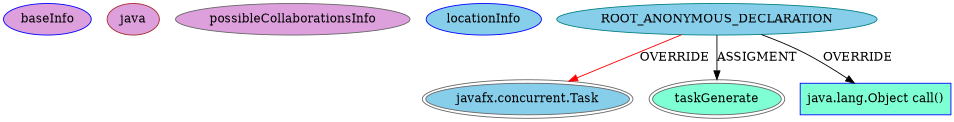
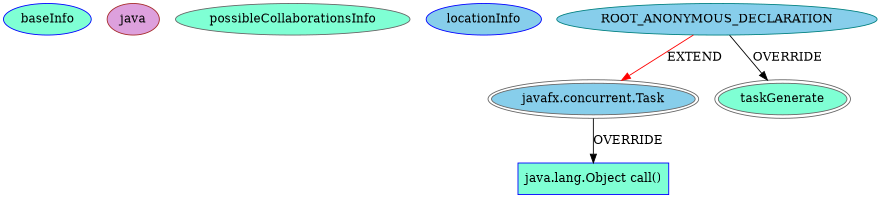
  digraph {
    node [color=blue fillcolor=plum style=filled]
-   baseInfo [category=extension_graph graphId=4660 isAnonymous=true possibleRelation=false]
+   baseInfo [category=extension_graph fillcolor=aquamarine graphId=4660 isAnonymous=true possibleRelation=false]
    n2 [0="javafx.concurrent.Task" color=brown label=java]
-   possibleCollaborationsInfo [color=gray40]
+   possibleCollaborationsInfo [color=gray40 fillcolor=aquamarine]
    locationInfo [contextSignature="void launchBodiesUpdate()" filePath="/vdrhtc-PhysicsTest/PhysicsTest-master/src/calculation/SystemStateComputer.java" fillcolor=skyblue graphId=4660 projectName="vdrhtc-PhysicsTest"]
    n5 [color=teal fillcolor=skyblue isFrameworkType=false label=ROOT_ANONYMOUS_DECLARATION vertexType=ROOT_ANONYMOUS_DECLARATION]
    n6 [color=gray40 fillcolor=skyblue isFrameworkType=true label="javafx.concurrent.Task" peripheries=2 vertexType=FRAMEWORK_CLASS_TYPE]
    n7 [color=gray40 fillcolor=aquamarine isFrameworkType=true label=taskGenerate peripheries=2 vertexType=OUTSIDE_VARIABLE_EXPRESION]
    n8 [fillcolor=aquamarine isFrameworkType=false label="java.lang.Object call()" shape=box vertexType=OVERRIDING_METHOD_DECLARATION]
-   n5 -> n6 [color=red label=OVERRIDE]
-   n5 -> n7 [label=ASSIGMENT]
-   n5 -> n8 [label=OVERRIDE]
+   n5 -> n6 [color=red label=EXTEND]
+   n5 -> n7 [label=OVERRIDE]
+   n6 -> n8 [label=OVERRIDE]
  }
